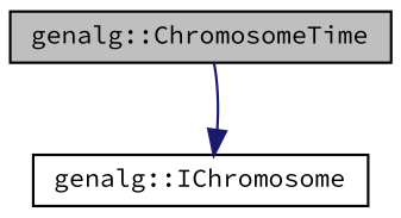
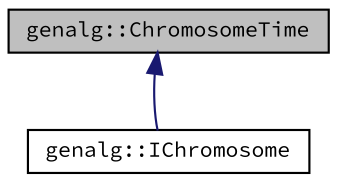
  digraph {
    fontname="Source Code Pro"
    node [color=black fontname="Source Code Pro" fontsize=10 shape=record style=filled]
    n1 [fillcolor=grey75 fontcolor=black height=0.2 label="genalg::ChromosomeTime" width=0.4]
    n2 [fillcolor=white height=0.2 label="genalg::IChromosome" width=0.4]
-   n2 -> n1 [color=midnightblue dir=back fontname="Source Code Pro" fontsize=10 labelfontname=Helvetica labelfontsize=10 style=solid]
+   n1 -> n2 [color=midnightblue dir=back fontname="Source Code Pro" fontsize=10 labelfontname=Helvetica labelfontsize=10 style=solid]
  }
